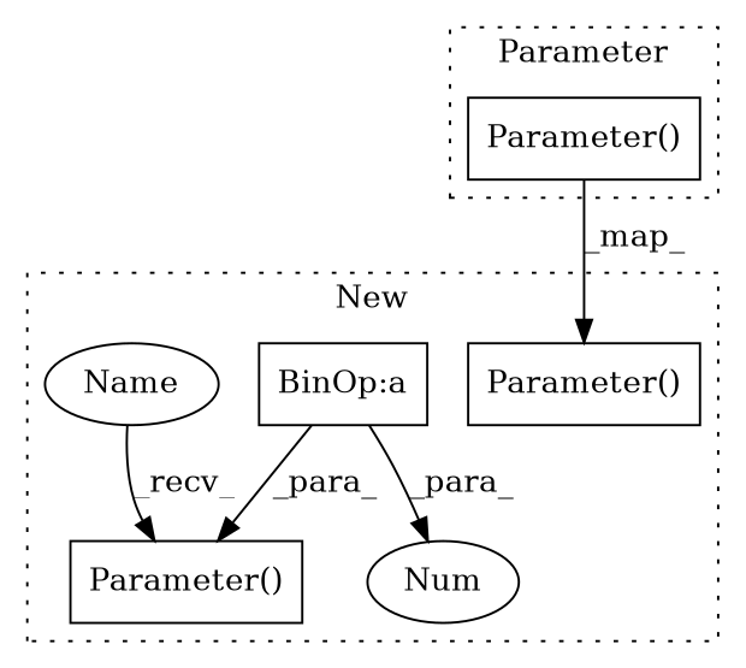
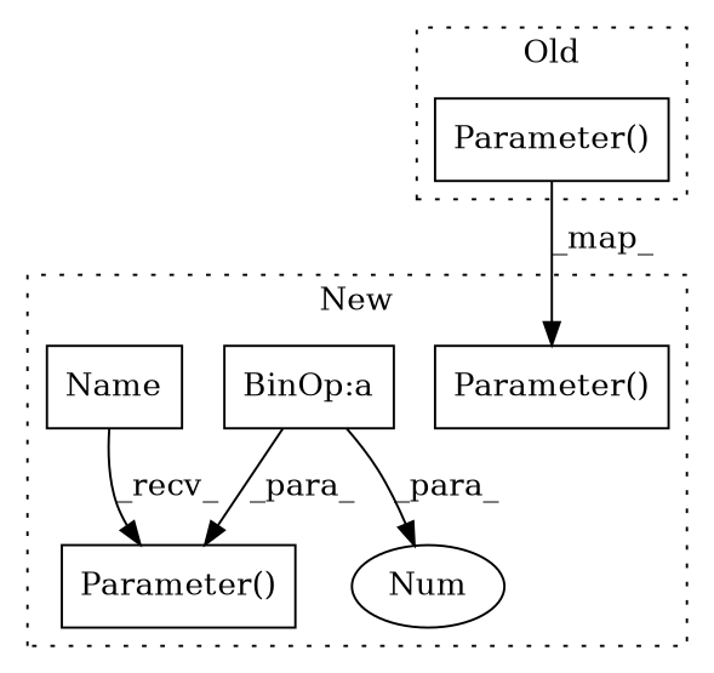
  digraph {
    node [a=75 l="13,1" shape=box]
    n1 [label="Parameter()" s="6220,6268"]
    n2 [label="Parameter()" s="6300,6353"]
    n3 [a=82 l=3 label="BinOp:a" s=6338]
    n4 [a=76 l=1 label=Num s=6341 shape=ellipse]
-   n5 [a=87 l=2 label=Name s=6300 shape=ellipse]
+   n5 [a=87 l=2 label=Name s=6300]
    n6 [label="Parameter()" s="6042,6091"]
    subgraph cluster_1 {
      label=New
      style=dotted
      n1
      n2
      n3
      n4
      n5
    }
    subgraph cluster_2 {
-     label=Parameter
+     label=Old
      style=dotted
      n6
    }
    n3 -> n2 [label=_para_]
    n3 -> n4 [label=_para_]
    n5 -> n2 [label=_recv_]
    n6 -> n1 [label=_map_]
  }
